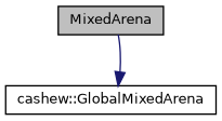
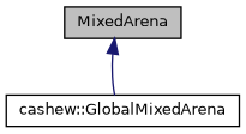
  digraph {
    node [color=black fontname=Helvetica fontsize=10 shape=record style=filled]
    n1 [fillcolor=grey75 fontcolor=black height=0.2 label=MixedArena width=0.4]
    n2 [fillcolor=white height=0.2 label="cashew::GlobalMixedArena" width=0.4]
-   n2 -> n1 [color=midnightblue dir=back fontname=Helvetica fontsize=10 labelfontname=Helvetica labelfontsize=10 style=solid]
+   n1 -> n2 [color=midnightblue dir=back fontname=Helvetica fontsize=10 labelfontname=Helvetica labelfontsize=10 style=solid]
  }
